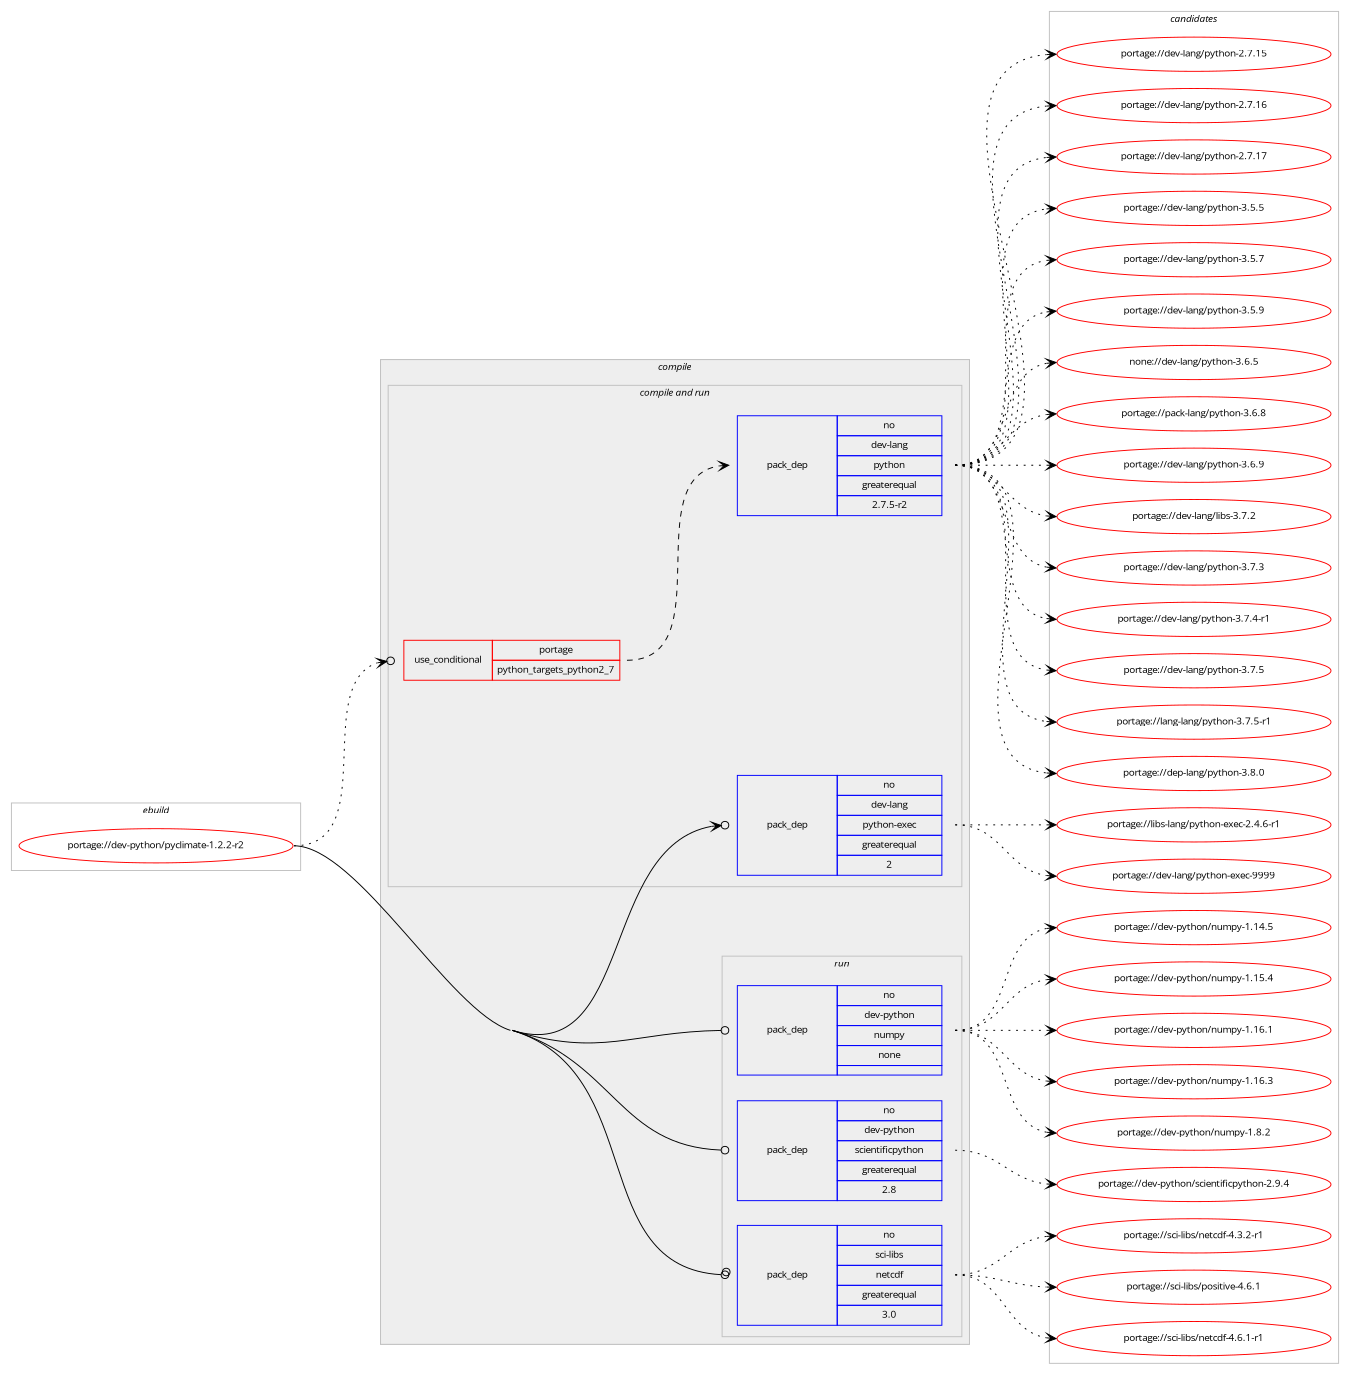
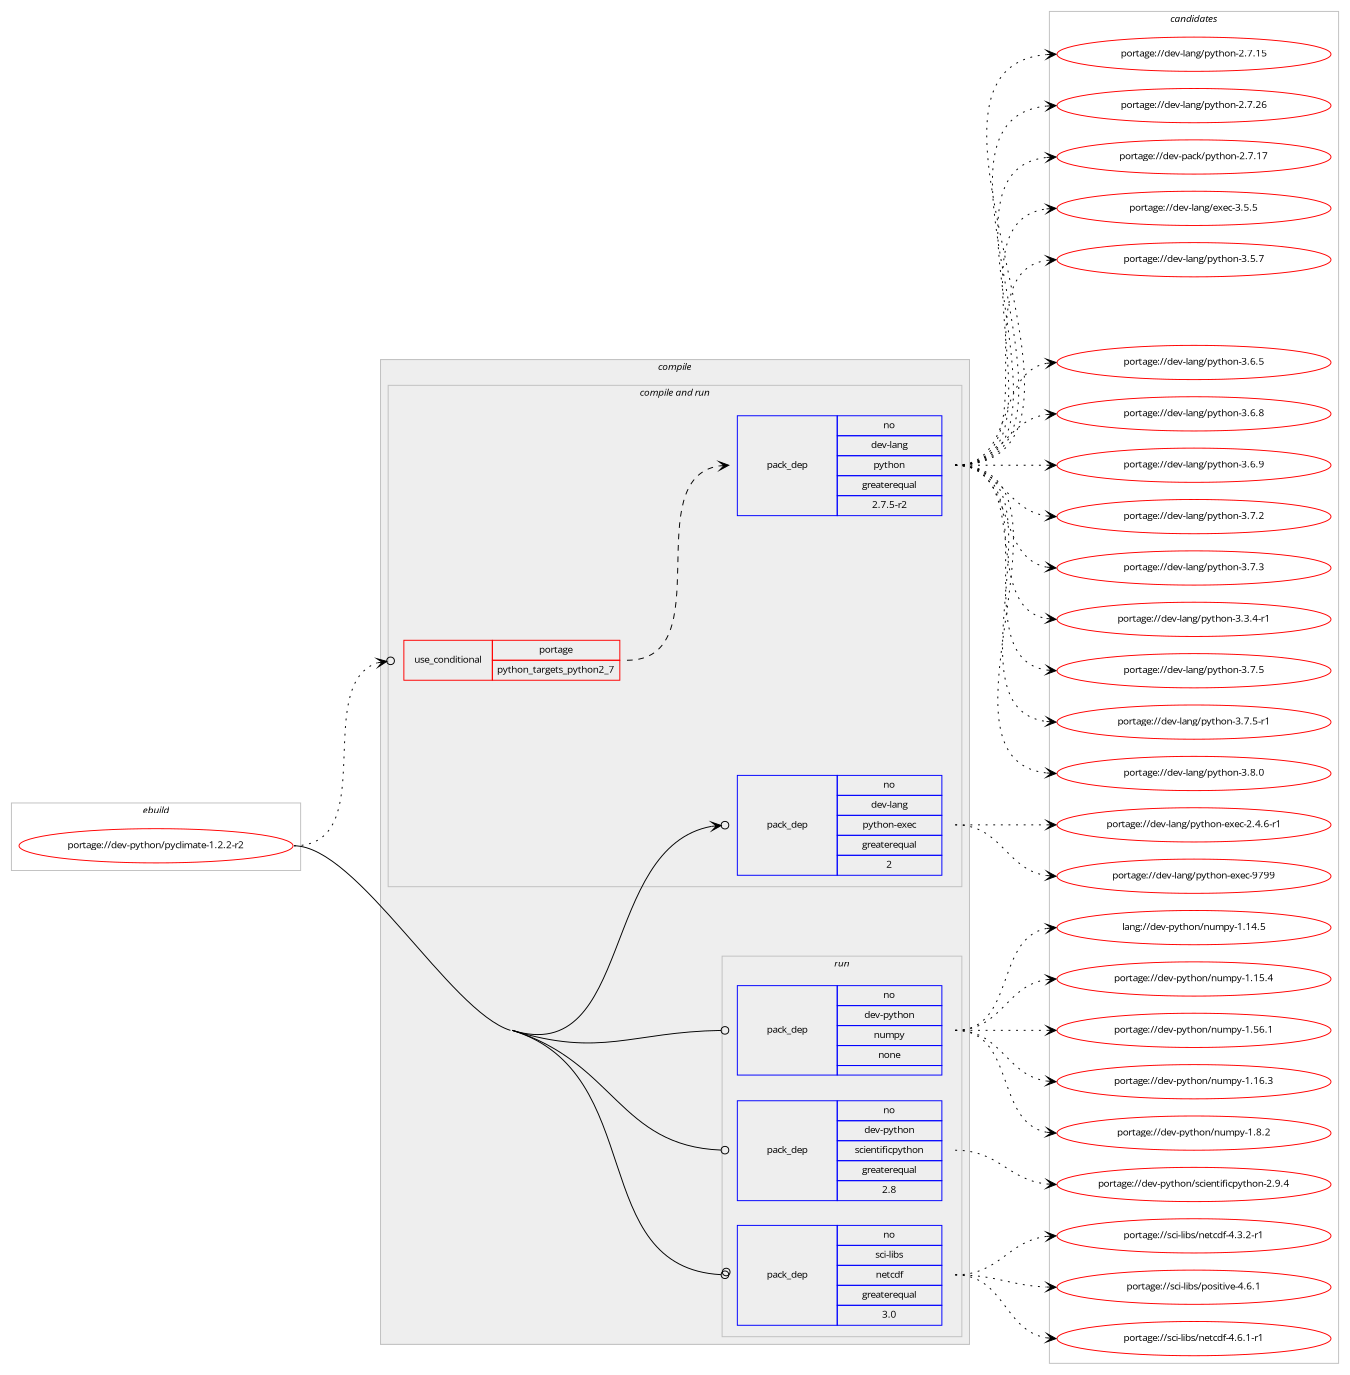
  digraph {
    compound=true
    concentrate=true
    fontname="Open Sans"
    fontsize=10
    newrank=true
    rankdir=LR
    ranksep=1.5
    node [color=red fontname="Open Sans" fontsize=10]
    edge [arrowhead=vee fontname="Open Sans" headport=w style=dotted tailport=e weight=100]
    n1 [label="portage://dev-python/pyclimate-1.2.2-r2" width=4]
    n2 [color=blue label=<<TABLE BORDER="0" CELLBORDER="1" CELLSPACING="0" CELLPADDING="4" WIDTH="220"><TR><TD ROWSPAN="6" CELLPADDING="30">pack_dep</TD></TR><TR><TD WIDTH="110">no</TD></TR><TR><TD>dev-lang</TD></TR><TR><TD>python</TD></TR><TR><TD>greaterequal</TD></TR><TR><TD>2.7.5-r2</TD></TR></TABLE>> shape=none]
    n3 [label=<<TABLE BORDER="0" CELLBORDER="1" CELLSPACING="0" CELLPADDING="4"><TR><TD ROWSPAN="3" CELLPADDING="10">use_conditional</TD></TR><TR><TD>portage</TD></TR><TR><TD>python_targets_python2_7</TD></TR></TABLE>> shape=none]
    n4 [color=blue label=<<TABLE BORDER="0" CELLBORDER="1" CELLSPACING="0" CELLPADDING="4" WIDTH="220"><TR><TD ROWSPAN="6" CELLPADDING="30">pack_dep</TD></TR><TR><TD WIDTH="110">no</TD></TR><TR><TD>dev-lang</TD></TR><TR><TD>python-exec</TD></TR><TR><TD>greaterequal</TD></TR><TR><TD>2</TD></TR></TABLE>> shape=none]
    n5 [color=blue label=<<TABLE BORDER="0" CELLBORDER="1" CELLSPACING="0" CELLPADDING="4" WIDTH="220"><TR><TD ROWSPAN="6" CELLPADDING="30">pack_dep</TD></TR><TR><TD WIDTH="110">no</TD></TR><TR><TD>dev-python</TD></TR><TR><TD>numpy</TD></TR><TR><TD>none</TD></TR><TR><TD></TD></TR></TABLE>> shape=none]
    n6 [color=blue label=<<TABLE BORDER="0" CELLBORDER="1" CELLSPACING="0" CELLPADDING="4" WIDTH="220"><TR><TD ROWSPAN="6" CELLPADDING="30">pack_dep</TD></TR><TR><TD WIDTH="110">no</TD></TR><TR><TD>dev-python</TD></TR><TR><TD>scientificpython</TD></TR><TR><TD>greaterequal</TD></TR><TR><TD>2.8</TD></TR></TABLE>> shape=none]
    n7 [color=blue label=<<TABLE BORDER="0" CELLBORDER="1" CELLSPACING="0" CELLPADDING="4" WIDTH="220"><TR><TD ROWSPAN="6" CELLPADDING="30">pack_dep</TD></TR><TR><TD WIDTH="110">no</TD></TR><TR><TD>sci-libs</TD></TR><TR><TD>netcdf</TD></TR><TR><TD>greaterequal</TD></TR><TR><TD>3.0</TD></TR></TABLE>> shape=none]
    n8 [label="portage://dev-lang/python-2.7.15" width=4]
-   n9 [label="portage://dev-lang/python-2.7.16" width=4]
-   n10 [label="portage://dev-lang/python-2.7.17" width=4]
-   n11 [label="portage://dev-lang/python-3.5.5" width=4]
+   n9 [label="portage://dev-lang/python-2.7.26" width=4]
+   n10 [label="portage://dev-pack/python-2.7.17" width=4]
+   n11 [label="portage://dev-lang/exec-3.5.5" width=4]
    n12 [label="portage://dev-lang/python-3.5.7" width=4]
-   n13 [label="portage://dev-lang/python-3.5.9" width=4]
-   n14 [label="none://dev-lang/python-3.6.5" width=4]
-   n15 [label="portage://pack-lang/python-3.6.8" width=4]
+   n14 [label="portage://dev-lang/python-3.6.5" width=4]
+   n15 [label="portage://dev-lang/python-3.6.8" width=4]
    n16 [label="portage://dev-lang/python-3.6.9" width=4]
-   n17 [label="portage://dev-lang/libs-3.7.2" width=4]
+   n17 [label="portage://dev-lang/python-3.7.2" width=4]
    n18 [label="portage://dev-lang/python-3.7.3" width=4]
-   n19 [label="portage://dev-lang/python-3.7.4-r1" width=4]
+   n19 [label="portage://dev-lang/python-3.3.4-r1" width=4]
    n20 [label="portage://dev-lang/python-3.7.5" width=4]
-   n21 [label="portage://lang-lang/python-3.7.5-r1" width=4]
-   n22 [label="portage://dep-lang/python-3.8.0" width=4]
-   n23 [label="portage://libs-lang/python-exec-2.4.6-r1" width=4]
-   n24 [label="portage://dev-lang/python-exec-9999" width=4]
-   n25 [label="portage://dev-python/numpy-1.14.5" width=4]
+   n21 [label="portage://dev-lang/python-3.7.5-r1" width=4]
+   n22 [label="portage://dev-lang/python-3.8.0" width=4]
+   n23 [label="portage://dev-lang/python-exec-2.4.6-r1" width=4]
+   n24 [label="portage://dev-lang/python-exec-9799" width=4]
+   n25 [label="lang://dev-python/numpy-1.14.5" width=4]
    n26 [label="portage://dev-python/numpy-1.15.4" width=4]
-   n27 [label="portage://dev-python/numpy-1.16.1" width=4]
+   n27 [label="portage://dev-python/numpy-1.56.1" width=4]
    n28 [label="portage://dev-python/numpy-1.16.3" width=4]
    n29 [label="portage://dev-python/numpy-1.8.2" width=4]
    n30 [label="portage://dev-python/scientificpython-2.9.4" width=4]
    n31 [label="portage://sci-libs/netcdf-4.3.2-r1" width=4]
    n32 [label="portage://sci-libs/positive-4.6.1" width=4]
    n33 [label="portage://sci-libs/netcdf-4.6.1-r1" width=4]
    subgraph cluster_1 {
      color=gray
      label=<<i>ebuild</i>>
      rank=same
      n1
    }
    subgraph cluster_2 {
      color=gray
      label=<<i>dependencies</i>>
      subgraph cluster_3 {
        color=gray
        fillcolor="#eeeeee"
        label=<<i>compile</i>>
        style=filled
      }
      subgraph cluster_4 {
        color=gray
        fillcolor="#eeeeee"
        label=<<i>compile and run</i>>
        style=filled
        subgraph sub_5 {
          color=gray
          fillcolor="#eeeeee"
          label=<<i>compile and run</i>>
          style=filled
          n3
          subgraph sub_6 {
            color=gray
            fillcolor="#eeeeee"
            label=<<i>compile and run</i>>
            style=filled
            n2
          }
        }
        subgraph sub_7 {
          color=gray
          fillcolor="#eeeeee"
          label=<<i>compile and run</i>>
          style=filled
          n4
        }
      }
      subgraph cluster_8 {
        color=gray
        fillcolor="#eeeeee"
        label=<<i>run</i>>
        style=filled
        subgraph sub_9 {
          color=gray
          fillcolor="#eeeeee"
          label=<<i>run</i>>
          style=filled
          n5
        }
        subgraph sub_10 {
          color=gray
          fillcolor="#eeeeee"
          label=<<i>run</i>>
          style=filled
          n6
        }
        subgraph sub_11 {
          color=gray
          fillcolor="#eeeeee"
          label=<<i>run</i>>
          style=filled
          n7
        }
      }
    }
    subgraph cluster_12 {
      color=gray
      label=<<i>candidates</i>>
      rank=same
      subgraph sub_13 {
        color=black
        label=<<i>candidates</i>>
        nodesep=1
        rank=same
        n8
        n9
        n10
        n11
        n12
-       n13
        n14
        n15
        n16
        n17
        n18
        n19
        n20
        n21
        n22
      }
      subgraph sub_14 {
        color=black
        label=<<i>candidates</i>>
        nodesep=1
        rank=same
        n23
        n24
      }
      subgraph sub_15 {
        color=black
        label=<<i>candidates</i>>
        nodesep=1
        rank=same
        n25
        n26
        n27
        n28
        n29
      }
      subgraph sub_16 {
        color=black
        label=<<i>candidates</i>>
        nodesep=1
        rank=same
        n30
      }
      subgraph sub_17 {
        color=black
        label=<<i>candidates</i>>
        nodesep=1
        rank=same
        n31
        n32
        n33
      }
    }
    n1 -> n3 [arrowhead=odotvee weight=20]
    n1 -> n4 [arrowhead=odotvee style=solid weight=20]
    n1 -> n5 [arrowhead=odot style=solid weight=20]
    n1 -> n6 [arrowhead=odot style=solid weight=20]
    n1 -> n7 [arrowhead=odot style=solid weight=20]
    n2 -> n8
    n2 -> n9
    n2 -> n10
    n2 -> n11
    n2 -> n12
-   n2 -> n13
    n2 -> n14
    n2 -> n15
    n2 -> n16
    n2 -> n17
    n2 -> n18
    n2 -> n19
    n2 -> n20
    n2 -> n21
    n2 -> n22
    n3 -> n2 [style=dashed weight=20]
    n4 -> n23
    n4 -> n24
    n5 -> n25
    n5 -> n26
    n5 -> n27
    n5 -> n28
    n5 -> n29
    n6 -> n30
    n7 -> n31
    n7 -> n32
    n7 -> n33
  }
